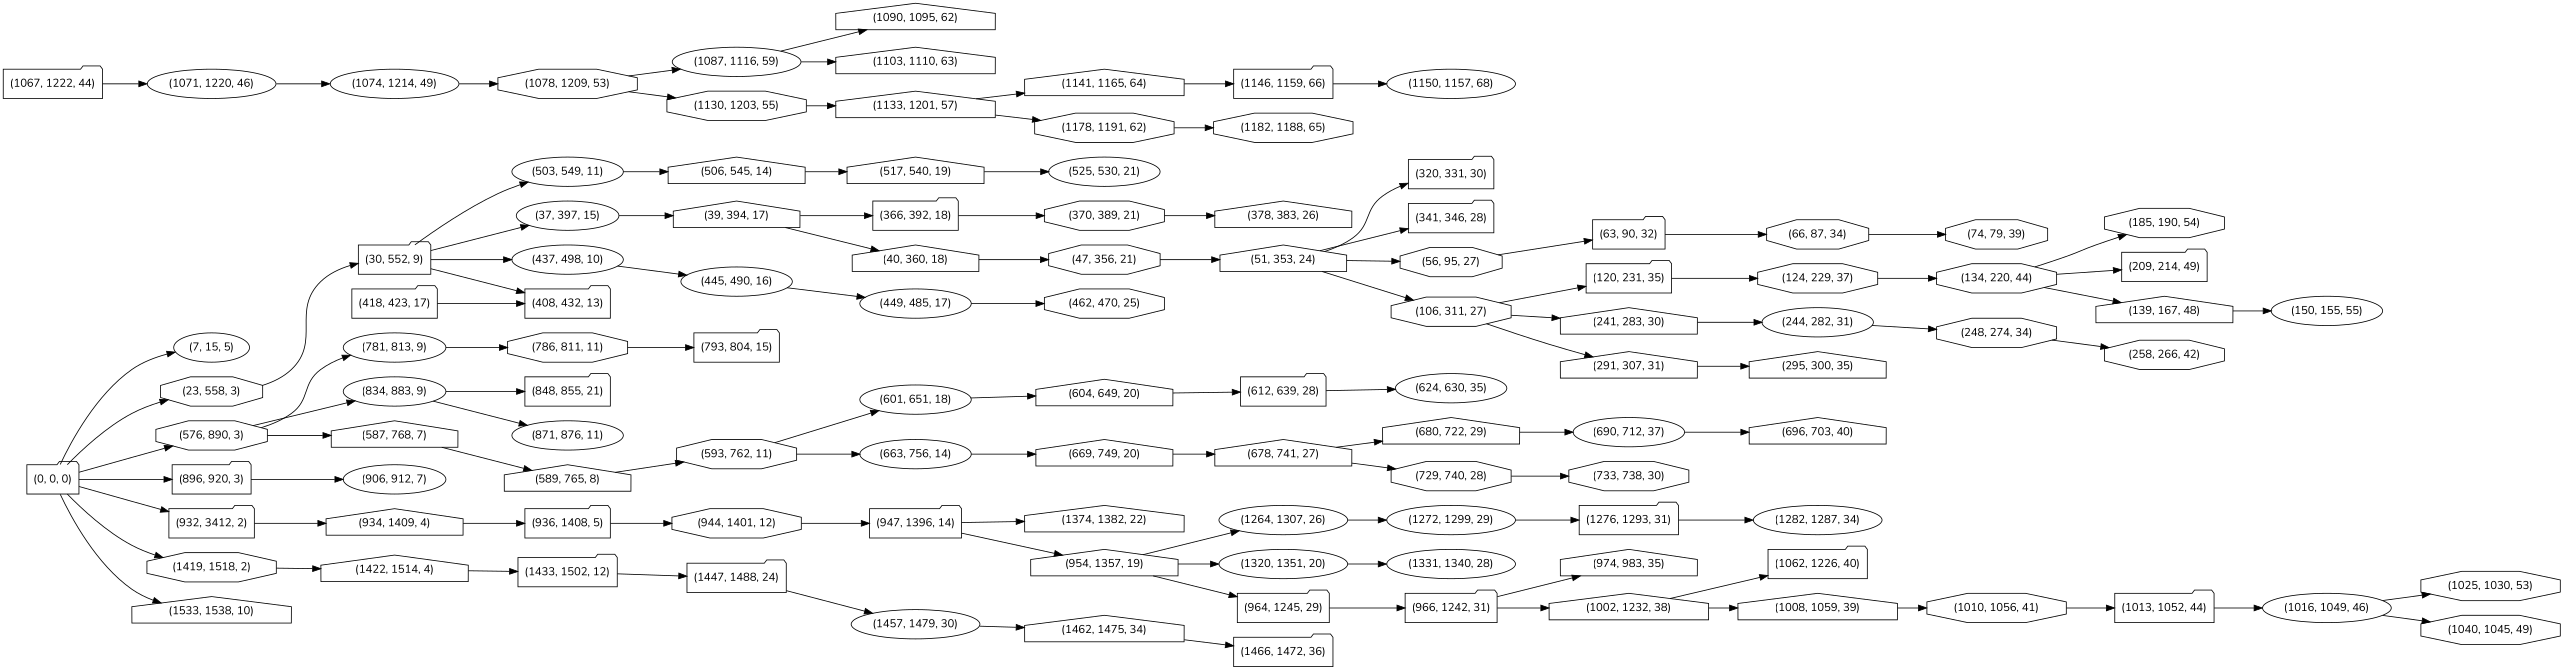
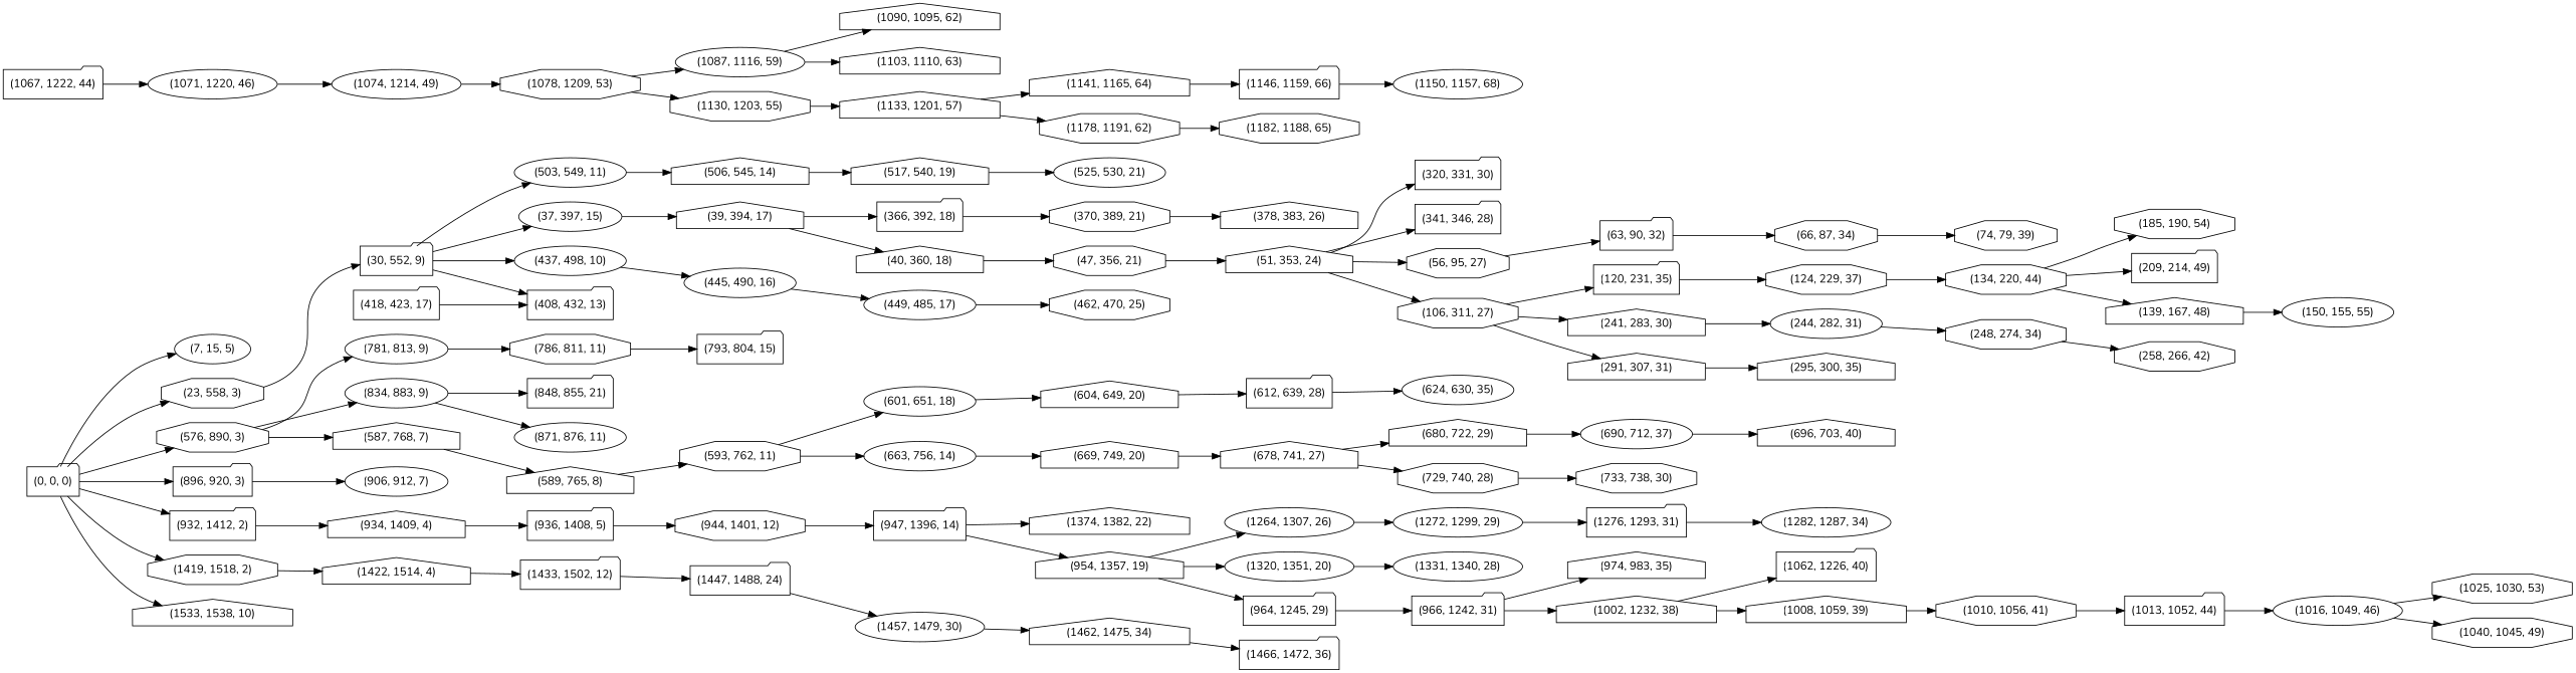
  digraph {
    fontname=Nunito
    rankdir=LR
    node [fontname=Nunito shape=house]
    edge [fontname=Nunito]
    "(0, 0, 0)" [shape=folder]
    "(7, 15, 5)" [shape=ellipse]
    "(23, 558, 3)" [shape=octagon]
    "(576, 890, 3)" [shape=octagon]
    "(896, 920, 3)" [shape=folder]
-   "(932, 1412, 2)" [shape=folder label="(932, 3412, 2)"]
+   "(932, 1412, 2)" [shape=folder]
    "(1419, 1518, 2)" [shape=octagon]
    "(1533, 1538, 10)"
    "(30, 552, 9)" [shape=folder]
    "(587, 768, 7)"
    "(781, 813, 9)" [shape=ellipse]
    "(834, 883, 9)" [shape=ellipse]
    "(906, 912, 7)" [shape=ellipse]
    "(934, 1409, 4)"
    "(1422, 1514, 4)"
    "(37, 397, 15)" [shape=ellipse]
    "(408, 432, 13)" [shape=folder]
    "(437, 498, 10)" [shape=ellipse]
    "(503, 549, 11)" [shape=ellipse]
    "(39, 394, 17)"
    "(445, 490, 16)" [shape=ellipse]
    "(506, 545, 14)"
    "(40, 360, 18)"
    "(366, 392, 18)" [shape=folder]
    "(47, 356, 21)" [shape=octagon]
    "(370, 389, 21)" [shape=octagon]
    "(51, 353, 24)"
    "(56, 95, 27)" [shape=octagon]
    "(106, 311, 27)" [shape=octagon]
    "(320, 331, 30)" [shape=folder]
    "(341, 346, 28)" [shape=folder]
    "(63, 90, 32)" [shape=folder]
    "(120, 231, 35)" [shape=folder]
    "(241, 283, 30)"
    "(291, 307, 31)"
    "(66, 87, 34)" [shape=octagon]
    "(74, 79, 39)" [shape=octagon]
    "(124, 229, 37)" [shape=octagon]
    "(244, 282, 31)" [shape=ellipse]
    "(295, 300, 35)"
    "(134, 220, 44)" [shape=octagon]
    "(139, 167, 48)"
    "(185, 190, 54)" [shape=octagon]
    "(209, 214, 49)" [shape=folder]
    "(150, 155, 55)" [shape=ellipse]
    "(248, 274, 34)" [shape=octagon]
    "(258, 266, 42)" [shape=octagon]
    "(378, 383, 26)"
    "(418, 423, 17)" [shape=folder]
    "(449, 485, 17)" [shape=ellipse]
    "(462, 470, 25)" [shape=octagon]
    "(517, 540, 19)"
    "(525, 530, 21)" [shape=ellipse]
    "(589, 765, 8)"
    "(786, 811, 11)" [shape=octagon]
    "(848, 855, 21)" [shape=folder]
    "(871, 876, 11)" [shape=ellipse]
    "(593, 762, 11)" [shape=octagon]
    "(601, 651, 18)" [shape=ellipse]
    "(663, 756, 14)" [shape=ellipse]
    "(604, 649, 20)"
    "(669, 749, 20)"
    "(612, 639, 28)" [shape=folder]
    "(624, 630, 35)" [shape=ellipse]
    "(678, 741, 27)"
    "(680, 722, 29)"
    "(729, 740, 28)" [shape=octagon]
    "(690, 712, 37)" [shape=ellipse]
    "(733, 738, 30)" [shape=octagon]
    "(696, 703, 40)"
    "(793, 804, 15)" [shape=folder]
    "(936, 1408, 5)" [shape=folder]
    "(944, 1401, 12)" [shape=octagon]
    "(947, 1396, 14)" [shape=folder]
    "(954, 1357, 19)"
    "(1374, 1382, 22)"
    "(964, 1245, 29)" [shape=folder]
    "(1264, 1307, 26)" [shape=ellipse]
    "(1320, 1351, 20)" [shape=ellipse]
    "(966, 1242, 31)" [shape=folder]
    "(1272, 1299, 29)" [shape=ellipse]
    "(1331, 1340, 28)" [shape=ellipse]
    "(974, 983, 35)"
    "(1002, 1232, 38)"
    "(1008, 1059, 39)"
    "(1062, 1226, 40)" [shape=folder]
    "(1010, 1056, 41)" [shape=octagon]
    "(1013, 1052, 44)" [shape=folder]
    "(1016, 1049, 46)" [shape=ellipse]
    "(1025, 1030, 53)" [shape=octagon]
    "(1040, 1045, 49)" [shape=octagon]
    "(1067, 1222, 44)" [shape=folder]
    "(1071, 1220, 46)" [shape=ellipse]
    "(1074, 1214, 49)" [shape=ellipse]
    "(1078, 1209, 53)" [shape=octagon]
    "(1087, 1116, 59)" [shape=ellipse]
    "(1130, 1203, 55)" [shape=octagon]
    "(1090, 1095, 62)"
    "(1103, 1110, 63)"
    "(1133, 1201, 57)"
    "(1141, 1165, 64)"
    "(1178, 1191, 62)" [shape=octagon]
    "(1146, 1159, 66)" [shape=folder]
    "(1182, 1188, 65)" [shape=octagon]
    "(1150, 1157, 68)" [shape=ellipse]
    "(1276, 1293, 31)" [shape=folder]
    "(1282, 1287, 34)" [shape=ellipse]
    "(1433, 1502, 12)" [shape=folder]
    "(1447, 1488, 24)" [shape=folder]
    "(1457, 1479, 30)" [shape=ellipse]
    "(1462, 1475, 34)"
    "(1466, 1472, 36)" [shape=folder]
    "(0, 0, 0)" -> "(7, 15, 5)"
    "(0, 0, 0)" -> "(23, 558, 3)"
    "(0, 0, 0)" -> "(576, 890, 3)"
    "(0, 0, 0)" -> "(896, 920, 3)"
    "(0, 0, 0)" -> "(932, 1412, 2)"
    "(0, 0, 0)" -> "(1419, 1518, 2)"
    "(0, 0, 0)" -> "(1533, 1538, 10)"
    "(23, 558, 3)" -> "(30, 552, 9)"
    "(576, 890, 3)" -> "(587, 768, 7)"
    "(576, 890, 3)" -> "(781, 813, 9)"
    "(576, 890, 3)" -> "(834, 883, 9)"
    "(896, 920, 3)" -> "(906, 912, 7)"
    "(932, 1412, 2)" -> "(934, 1409, 4)"
    "(1419, 1518, 2)" -> "(1422, 1514, 4)"
    "(30, 552, 9)" -> "(37, 397, 15)"
    "(30, 552, 9)" -> "(408, 432, 13)"
    "(30, 552, 9)" -> "(437, 498, 10)"
    "(30, 552, 9)" -> "(503, 549, 11)"
    "(587, 768, 7)" -> "(589, 765, 8)"
    "(781, 813, 9)" -> "(786, 811, 11)"
    "(834, 883, 9)" -> "(848, 855, 21)"
    "(834, 883, 9)" -> "(871, 876, 11)"
    "(934, 1409, 4)" -> "(936, 1408, 5)"
    "(1422, 1514, 4)" -> "(1433, 1502, 12)"
    "(37, 397, 15)" -> "(39, 394, 17)"
    "(437, 498, 10)" -> "(445, 490, 16)"
    "(503, 549, 11)" -> "(506, 545, 14)"
    "(39, 394, 17)" -> "(40, 360, 18)"
    "(39, 394, 17)" -> "(366, 392, 18)"
    "(445, 490, 16)" -> "(449, 485, 17)"
    "(506, 545, 14)" -> "(517, 540, 19)"
    "(40, 360, 18)" -> "(47, 356, 21)"
    "(366, 392, 18)" -> "(370, 389, 21)"
    "(47, 356, 21)" -> "(51, 353, 24)"
    "(370, 389, 21)" -> "(378, 383, 26)"
    "(51, 353, 24)" -> "(56, 95, 27)"
    "(51, 353, 24)" -> "(106, 311, 27)"
    "(51, 353, 24)" -> "(320, 331, 30)"
    "(51, 353, 24)" -> "(341, 346, 28)"
    "(56, 95, 27)" -> "(63, 90, 32)"
    "(106, 311, 27)" -> "(120, 231, 35)"
    "(106, 311, 27)" -> "(241, 283, 30)"
    "(106, 311, 27)" -> "(291, 307, 31)"
    "(63, 90, 32)" -> "(66, 87, 34)"
    "(120, 231, 35)" -> "(124, 229, 37)"
    "(241, 283, 30)" -> "(244, 282, 31)"
    "(291, 307, 31)" -> "(295, 300, 35)"
    "(66, 87, 34)" -> "(74, 79, 39)"
    "(124, 229, 37)" -> "(134, 220, 44)"
    "(244, 282, 31)" -> "(248, 274, 34)"
    "(134, 220, 44)" -> "(139, 167, 48)"
    "(134, 220, 44)" -> "(185, 190, 54)"
    "(134, 220, 44)" -> "(209, 214, 49)"
    "(139, 167, 48)" -> "(150, 155, 55)"
    "(248, 274, 34)" -> "(258, 266, 42)"
    "(418, 423, 17)" -> "(408, 432, 13)"
    "(449, 485, 17)" -> "(462, 470, 25)"
    "(517, 540, 19)" -> "(525, 530, 21)"
    "(589, 765, 8)" -> "(593, 762, 11)"
    "(786, 811, 11)" -> "(793, 804, 15)"
    "(593, 762, 11)" -> "(601, 651, 18)"
    "(593, 762, 11)" -> "(663, 756, 14)"
    "(601, 651, 18)" -> "(604, 649, 20)"
    "(663, 756, 14)" -> "(669, 749, 20)"
    "(604, 649, 20)" -> "(612, 639, 28)"
    "(669, 749, 20)" -> "(678, 741, 27)"
    "(612, 639, 28)" -> "(624, 630, 35)"
    "(678, 741, 27)" -> "(680, 722, 29)"
    "(678, 741, 27)" -> "(729, 740, 28)"
    "(680, 722, 29)" -> "(690, 712, 37)"
    "(729, 740, 28)" -> "(733, 738, 30)"
    "(690, 712, 37)" -> "(696, 703, 40)"
    "(936, 1408, 5)" -> "(944, 1401, 12)"
    "(944, 1401, 12)" -> "(947, 1396, 14)"
    "(947, 1396, 14)" -> "(954, 1357, 19)"
    "(947, 1396, 14)" -> "(1374, 1382, 22)"
    "(954, 1357, 19)" -> "(964, 1245, 29)"
    "(954, 1357, 19)" -> "(1264, 1307, 26)"
    "(954, 1357, 19)" -> "(1320, 1351, 20)"
    "(964, 1245, 29)" -> "(966, 1242, 31)"
    "(1264, 1307, 26)" -> "(1272, 1299, 29)"
    "(1320, 1351, 20)" -> "(1331, 1340, 28)"
    "(966, 1242, 31)" -> "(974, 983, 35)"
    "(966, 1242, 31)" -> "(1002, 1232, 38)"
    "(1272, 1299, 29)" -> "(1276, 1293, 31)"
    "(1002, 1232, 38)" -> "(1008, 1059, 39)"
    "(1002, 1232, 38)" -> "(1062, 1226, 40)"
    "(1008, 1059, 39)" -> "(1010, 1056, 41)"
    "(1010, 1056, 41)" -> "(1013, 1052, 44)"
    "(1013, 1052, 44)" -> "(1016, 1049, 46)"
    "(1016, 1049, 46)" -> "(1025, 1030, 53)"
    "(1016, 1049, 46)" -> "(1040, 1045, 49)"
    "(1067, 1222, 44)" -> "(1071, 1220, 46)"
    "(1071, 1220, 46)" -> "(1074, 1214, 49)"
    "(1074, 1214, 49)" -> "(1078, 1209, 53)"
    "(1078, 1209, 53)" -> "(1087, 1116, 59)"
    "(1078, 1209, 53)" -> "(1130, 1203, 55)"
    "(1087, 1116, 59)" -> "(1090, 1095, 62)"
    "(1087, 1116, 59)" -> "(1103, 1110, 63)"
    "(1130, 1203, 55)" -> "(1133, 1201, 57)"
    "(1133, 1201, 57)" -> "(1141, 1165, 64)"
    "(1133, 1201, 57)" -> "(1178, 1191, 62)"
    "(1141, 1165, 64)" -> "(1146, 1159, 66)"
    "(1178, 1191, 62)" -> "(1182, 1188, 65)"
    "(1146, 1159, 66)" -> "(1150, 1157, 68)"
    "(1276, 1293, 31)" -> "(1282, 1287, 34)"
    "(1433, 1502, 12)" -> "(1447, 1488, 24)"
    "(1447, 1488, 24)" -> "(1457, 1479, 30)"
    "(1457, 1479, 30)" -> "(1462, 1475, 34)"
    "(1462, 1475, 34)" -> "(1466, 1472, 36)"
  }
